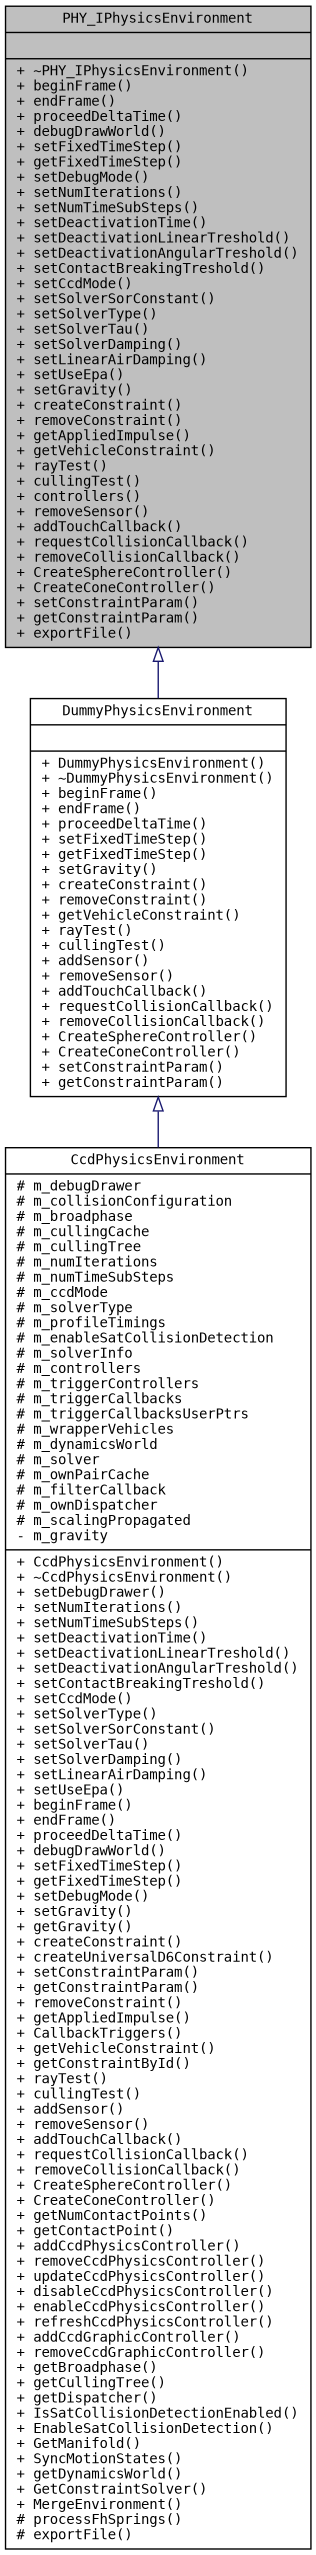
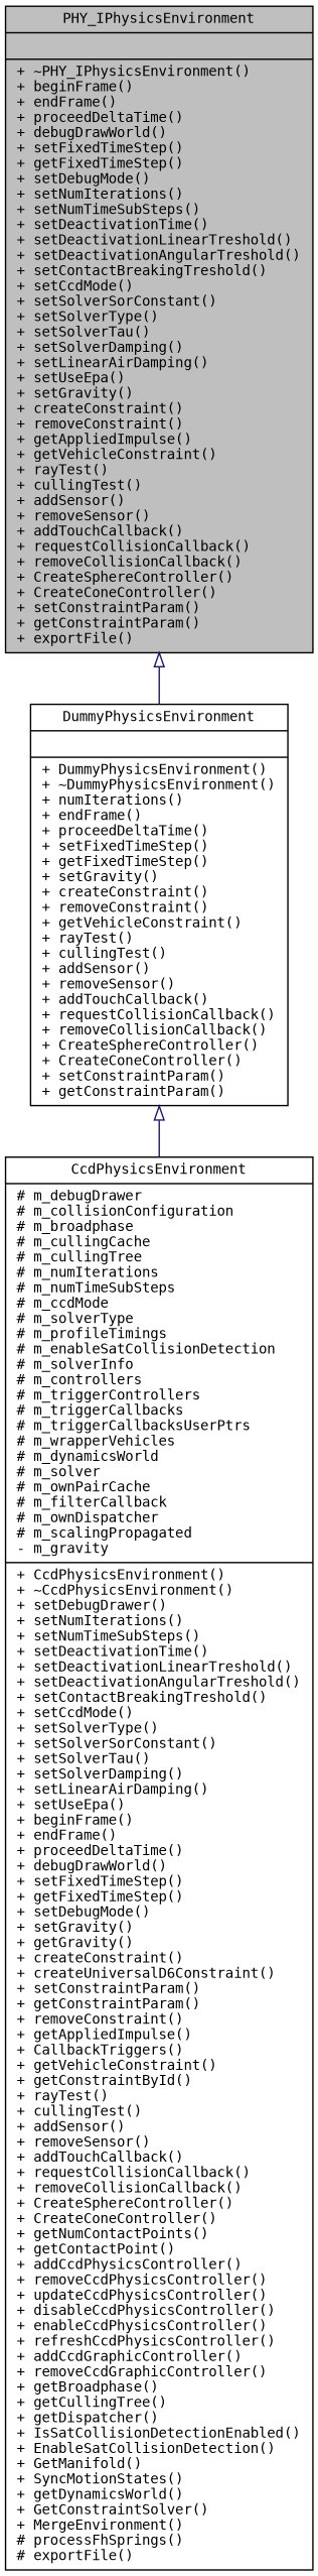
  digraph {
    fontname="DejaVu Sans Mono"
    node [color=black fillcolor=white fontname="DejaVu Sans Mono" fontsize=10 shape=record style=filled]
    edge [arrowtail=empty color=midnightblue dir=back fontname="DejaVu Sans Mono" fontsize=10 labelfontname=Helvetica labelfontsize=10 style=solid]
-   n1 [fillcolor=grey75 fontcolor=black height=0.2 label="{PHY_IPhysicsEnvironment\n||+ ~PHY_IPhysicsEnvironment()\l+ beginFrame()\l+ endFrame()\l+ proceedDeltaTime()\l+ debugDrawWorld()\l+ setFixedTimeStep()\l+ getFixedTimeStep()\l+ setDebugMode()\l+ setNumIterations()\l+ setNumTimeSubSteps()\l+ setDeactivationTime()\l+ setDeactivationLinearTreshold()\l+ setDeactivationAngularTreshold()\l+ setContactBreakingTreshold()\l+ setCcdMode()\l+ setSolverSorConstant()\l+ setSolverType()\l+ setSolverTau()\l+ setSolverDamping()\l+ setLinearAirDamping()\l+ setUseEpa()\l+ setGravity()\l+ createConstraint()\l+ removeConstraint()\l+ getAppliedImpulse()\l+ getVehicleConstraint()\l+ rayTest()\l+ cullingTest()\l+ controllers()\l+ removeSensor()\l+ addTouchCallback()\l+ requestCollisionCallback()\l+ removeCollisionCallback()\l+ CreateSphereController()\l+ CreateConeController()\l+ setConstraintParam()\l+ getConstraintParam()\l+ exportFile()\l}" width=0.4]
-   n2 [height=0.2 label="{DummyPhysicsEnvironment\n||+ DummyPhysicsEnvironment()\l+ ~DummyPhysicsEnvironment()\l+ beginFrame()\l+ endFrame()\l+ proceedDeltaTime()\l+ setFixedTimeStep()\l+ getFixedTimeStep()\l+ setGravity()\l+ createConstraint()\l+ removeConstraint()\l+ getVehicleConstraint()\l+ rayTest()\l+ cullingTest()\l+ addSensor()\l+ removeSensor()\l+ addTouchCallback()\l+ requestCollisionCallback()\l+ removeCollisionCallback()\l+ CreateSphereController()\l+ CreateConeController()\l+ setConstraintParam()\l+ getConstraintParam()\l}" width=0.4]
+   n1 [fillcolor=grey75 fontcolor=black height=0.2 label="{PHY_IPhysicsEnvironment\n||+ ~PHY_IPhysicsEnvironment()\l+ beginFrame()\l+ endFrame()\l+ proceedDeltaTime()\l+ debugDrawWorld()\l+ setFixedTimeStep()\l+ getFixedTimeStep()\l+ setDebugMode()\l+ setNumIterations()\l+ setNumTimeSubSteps()\l+ setDeactivationTime()\l+ setDeactivationLinearTreshold()\l+ setDeactivationAngularTreshold()\l+ setContactBreakingTreshold()\l+ setCcdMode()\l+ setSolverSorConstant()\l+ setSolverType()\l+ setSolverTau()\l+ setSolverDamping()\l+ setLinearAirDamping()\l+ setUseEpa()\l+ setGravity()\l+ createConstraint()\l+ removeConstraint()\l+ getAppliedImpulse()\l+ getVehicleConstraint()\l+ rayTest()\l+ cullingTest()\l+ addSensor()\l+ removeSensor()\l+ addTouchCallback()\l+ requestCollisionCallback()\l+ removeCollisionCallback()\l+ CreateSphereController()\l+ CreateConeController()\l+ setConstraintParam()\l+ getConstraintParam()\l+ exportFile()\l}" width=0.4]
+   n2 [height=0.2 label="{DummyPhysicsEnvironment\n||+ DummyPhysicsEnvironment()\l+ ~DummyPhysicsEnvironment()\l+ numIterations()\l+ endFrame()\l+ proceedDeltaTime()\l+ setFixedTimeStep()\l+ getFixedTimeStep()\l+ setGravity()\l+ createConstraint()\l+ removeConstraint()\l+ getVehicleConstraint()\l+ rayTest()\l+ cullingTest()\l+ addSensor()\l+ removeSensor()\l+ addTouchCallback()\l+ requestCollisionCallback()\l+ removeCollisionCallback()\l+ CreateSphereController()\l+ CreateConeController()\l+ setConstraintParam()\l+ getConstraintParam()\l}" width=0.4]
    n3 [height=0.2 label="{CcdPhysicsEnvironment\n|# m_debugDrawer\l# m_collisionConfiguration\l# m_broadphase\l# m_cullingCache\l# m_cullingTree\l# m_numIterations\l# m_numTimeSubSteps\l# m_ccdMode\l# m_solverType\l# m_profileTimings\l# m_enableSatCollisionDetection\l# m_solverInfo\l# m_controllers\l# m_triggerControllers\l# m_triggerCallbacks\l# m_triggerCallbacksUserPtrs\l# m_wrapperVehicles\l# m_dynamicsWorld\l# m_solver\l# m_ownPairCache\l# m_filterCallback\l# m_ownDispatcher\l# m_scalingPropagated\l- m_gravity\l|+ CcdPhysicsEnvironment()\l+ ~CcdPhysicsEnvironment()\l+ setDebugDrawer()\l+ setNumIterations()\l+ setNumTimeSubSteps()\l+ setDeactivationTime()\l+ setDeactivationLinearTreshold()\l+ setDeactivationAngularTreshold()\l+ setContactBreakingTreshold()\l+ setCcdMode()\l+ setSolverType()\l+ setSolverSorConstant()\l+ setSolverTau()\l+ setSolverDamping()\l+ setLinearAirDamping()\l+ setUseEpa()\l+ beginFrame()\l+ endFrame()\l+ proceedDeltaTime()\l+ debugDrawWorld()\l+ setFixedTimeStep()\l+ getFixedTimeStep()\l+ setDebugMode()\l+ setGravity()\l+ getGravity()\l+ createConstraint()\l+ createUniversalD6Constraint()\l+ setConstraintParam()\l+ getConstraintParam()\l+ removeConstraint()\l+ getAppliedImpulse()\l+ CallbackTriggers()\l+ getVehicleConstraint()\l+ getConstraintById()\l+ rayTest()\l+ cullingTest()\l+ addSensor()\l+ removeSensor()\l+ addTouchCallback()\l+ requestCollisionCallback()\l+ removeCollisionCallback()\l+ CreateSphereController()\l+ CreateConeController()\l+ getNumContactPoints()\l+ getContactPoint()\l+ addCcdPhysicsController()\l+ removeCcdPhysicsController()\l+ updateCcdPhysicsController()\l+ disableCcdPhysicsController()\l+ enableCcdPhysicsController()\l+ refreshCcdPhysicsController()\l+ addCcdGraphicController()\l+ removeCcdGraphicController()\l+ getBroadphase()\l+ getCullingTree()\l+ getDispatcher()\l+ IsSatCollisionDetectionEnabled()\l+ EnableSatCollisionDetection()\l+ GetManifold()\l+ SyncMotionStates()\l+ getDynamicsWorld()\l+ GetConstraintSolver()\l+ MergeEnvironment()\l# processFhSprings()\l# exportFile()\l}" width=0.4]
    n1 -> n2
    n2 -> n3
  }
